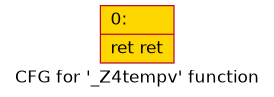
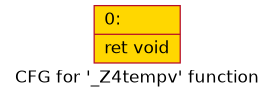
  digraph {
    label="CFG for '_Z4tempv' function"
    fontname="DejaVu Sans"
-   n1 [color="#b70d28ff" fillcolor=gold fontname="DejaVu Sans" label="{0:\l|  ret ret\l}" shape=record style=filled]
+   n1 [color="#b70d28ff" fillcolor=gold fontname="DejaVu Sans" label="{0:\l|  ret void\l}" shape=record style=filled]
  }
